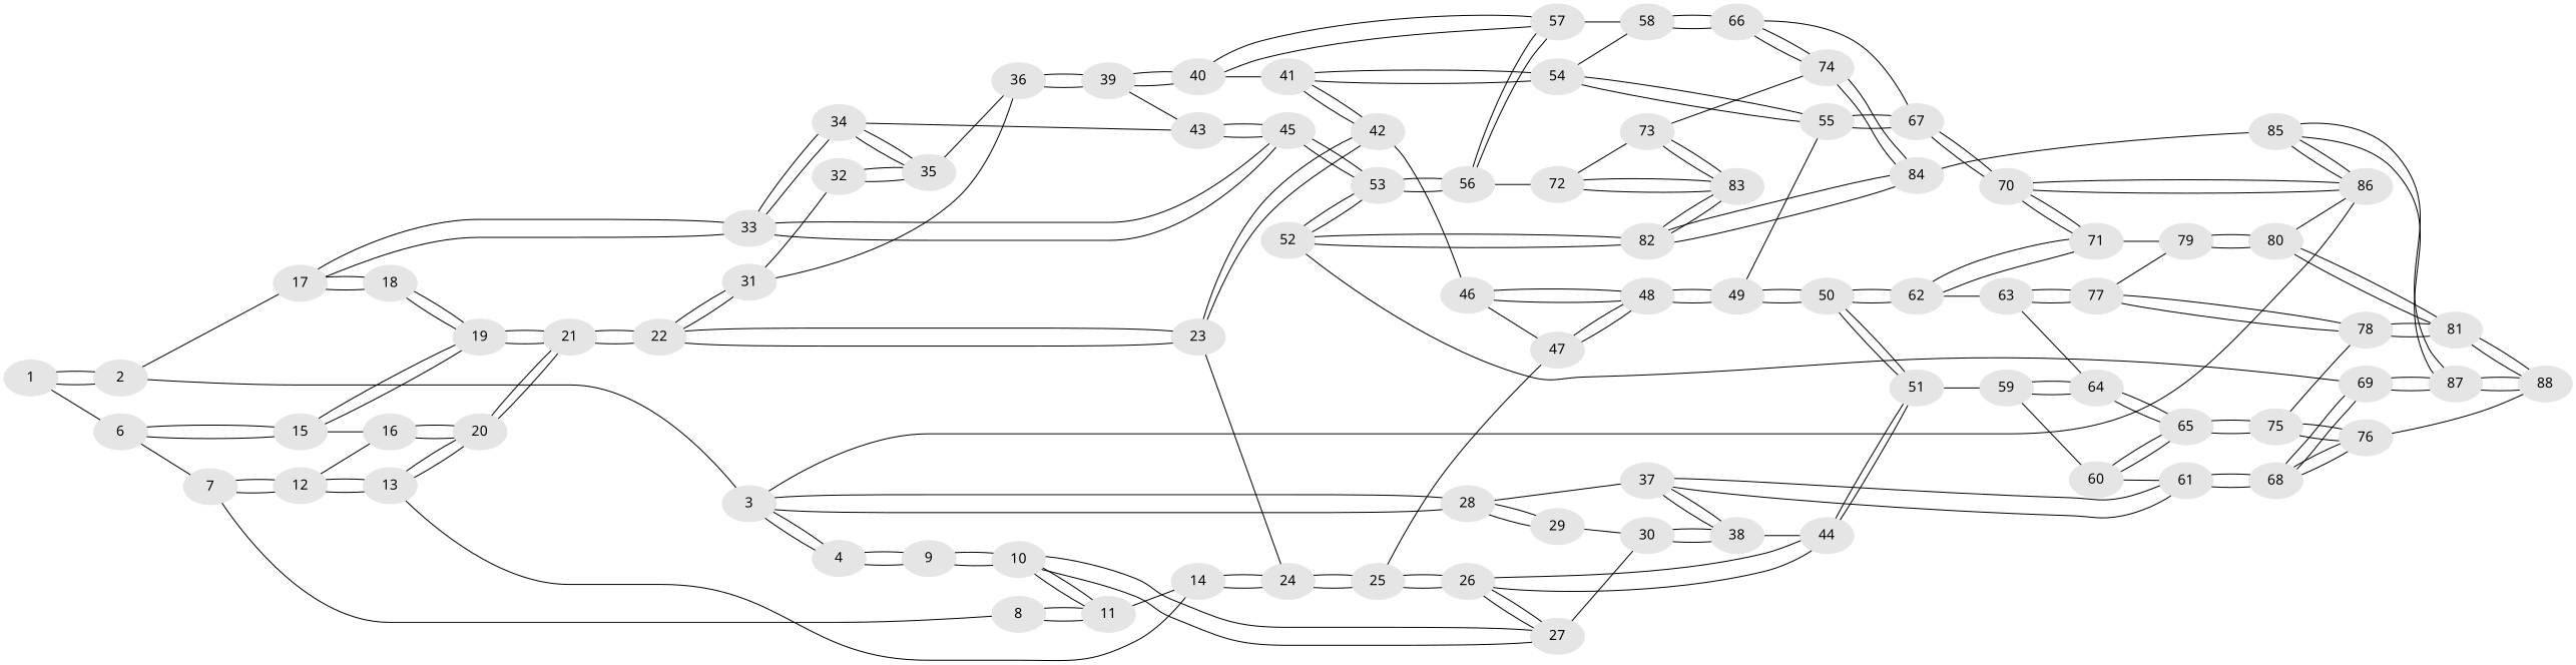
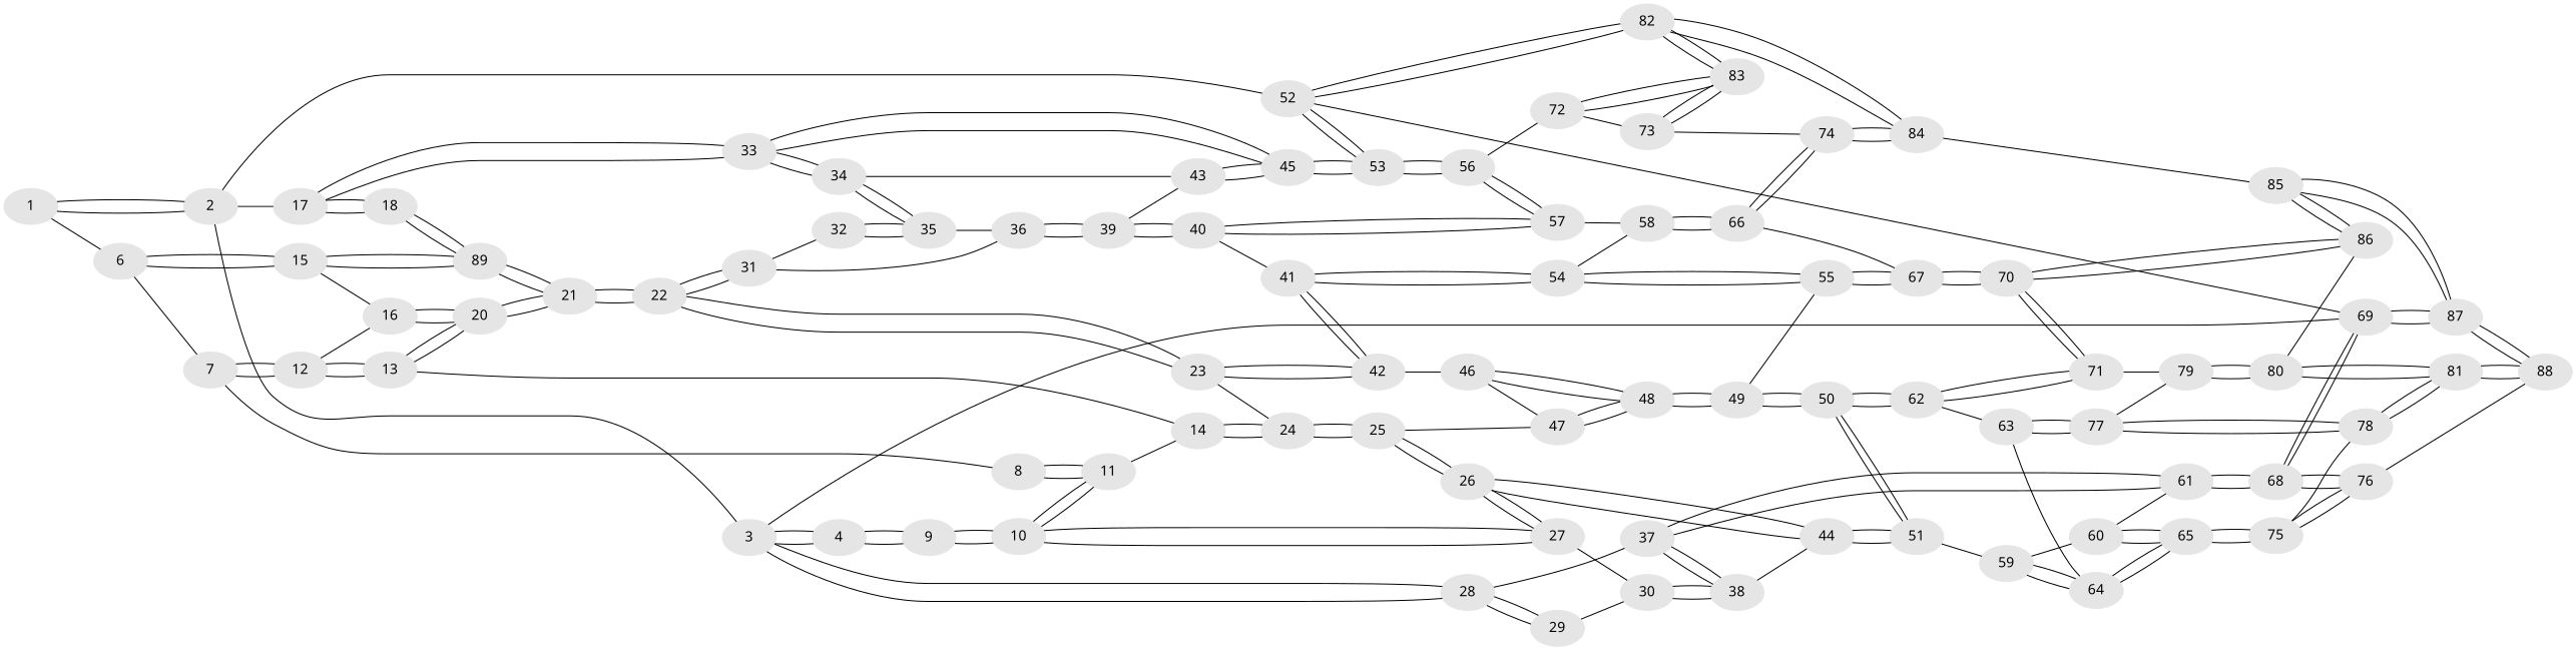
  graph {
    fontname="Noto Sans"
    rankdir=LR
    node [color=gray90 fontname="Noto Sans" style=filled]
    edge [fontname="Noto Sans"]
    1
    2
    6
    3
    17
    52
    7
    15
    4
    28
    69
    18
    33
    53
    82
    9
    29
    37
    87
    10
    8
    11
    12
    16
-   19
+   19 [label=89]
    13
    14
    27
    30
    24
    20
    21
    25
    34
    45
    22
    23
    31
    42
    32
    36
    46
    26
    47
    44
    48
    51
    38
    61
    35
    39
    43
    40
    68
    41
    57
    54
    58
    55
    59
    56
    49
    50
    62
    67
    63
    71
    60
    64
    83
    84
    72
    66
    70
    73
    74
    65
    75
    76
    77
    79
    78
    86
    88
    80
    85
    81
    1 -- 2
    1 -- 2
    1 -- 6
    2 -- 3
    2 -- 17
+   2 -- 52
    6 -- 7
    6 -- 15
    6 -- 15
    3 -- 4
    3 -- 4
    3 -- 28
    3 -- 28
-   3 -- 86
+   3 -- 69
    17 -- 18
    17 -- 18
    17 -- 33
    17 -- 33
    52 -- 69
    52 -- 53
    52 -- 53
    52 -- 82
    52 -- 82
    7 -- 8
    7 -- 12
    7 -- 12
    15 -- 16
    15 -- 19
    15 -- 19
    4 -- 9
    4 -- 9
    28 -- 29
    28 -- 29
    28 -- 37
    69 -- 87
    69 -- 87
    18 -- 19
    18 -- 19
    33 -- 34
    33 -- 34
    33 -- 45
    33 -- 45
    53 -- 56
    53 -- 56
    82 -- 83
    82 -- 83
    82 -- 84
    82 -- 84
    9 -- 10
    9 -- 10
    29 -- 30
    37 -- 38
    37 -- 38
    37 -- 61
    37 -- 61
    87 -- 88
    87 -- 88
    10 -- 11
    10 -- 11
    10 -- 27
    10 -- 27
    8 -- 11
    8 -- 11
    11 -- 14
    12 -- 16
    12 -- 13
    12 -- 13
    16 -- 20
    16 -- 20
    19 -- 21
    19 -- 21
    13 -- 14
    13 -- 20
    13 -- 20
    14 -- 24
    14 -- 24
    27 -- 30
    30 -- 38
    30 -- 38
    24 -- 25
    24 -- 25
    20 -- 21
    20 -- 21
    21 -- 22
    21 -- 22
    25 -- 26
    25 -- 26
    25 -- 47
    34 -- 35
    34 -- 35
    34 -- 43
    45 -- 53
    45 -- 53
    22 -- 23
    22 -- 23
    22 -- 31
    22 -- 31
    23 -- 24
    23 -- 42
    23 -- 42
    31 -- 32
    31 -- 36
    42 -- 46
    32 -- 35
    32 -- 35
    36 -- 39
    36 -- 39
    46 -- 47
    46 -- 48
    46 -- 48
    26 -- 27
    26 -- 27
    26 -- 44
    26 -- 44
    47 -- 48
    47 -- 48
    44 -- 51
    44 -- 51
    48 -- 49
    48 -- 49
    51 -- 59
    38 -- 44
    61 -- 68
    61 -- 68
    35 -- 36
    39 -- 43
    39 -- 40
    39 -- 40
    43 -- 45
    43 -- 45
    40 -- 41
    40 -- 57
    40 -- 57
    68 -- 69
    68 -- 69
    68 -- 76
    68 -- 76
    41 -- 42
    41 -- 42
    41 -- 54
    41 -- 54
    57 -- 58
    54 -- 58
    54 -- 55
    54 -- 55
    58 -- 66
    58 -- 66
    55 -- 67
    55 -- 67
    59 -- 60
    59 -- 64
    59 -- 64
    56 -- 57
    56 -- 57
    56 -- 72
    49 -- 55
    49 -- 50
    49 -- 50
    50 -- 51
    50 -- 51
    50 -- 62
    50 -- 62
    62 -- 63
    62 -- 71
    62 -- 71
    67 -- 70
    67 -- 70
    63 -- 64
    63 -- 77
    63 -- 77
    71 -- 79
    60 -- 61
    60 -- 65
    60 -- 65
    64 -- 65
    64 -- 65
    84 -- 85
    72 -- 83
    72 -- 83
    72 -- 73
    66 -- 67
    66 -- 74
    66 -- 74
    70 -- 71
    70 -- 71
    70 -- 86
    70 -- 86
    73 -- 83
    73 -- 83
    73 -- 74
    74 -- 84
    74 -- 84
    65 -- 75
    65 -- 75
    75 -- 76
    75 -- 76
    75 -- 78
    76 -- 88
    77 -- 79
    77 -- 78
    77 -- 78
    79 -- 80
    79 -- 80
    78 -- 81
    78 -- 81
    80 -- 86
    80 -- 81
    80 -- 81
    85 -- 87
    85 -- 87
    85 -- 86
    85 -- 86
    81 -- 88
    81 -- 88
  }
